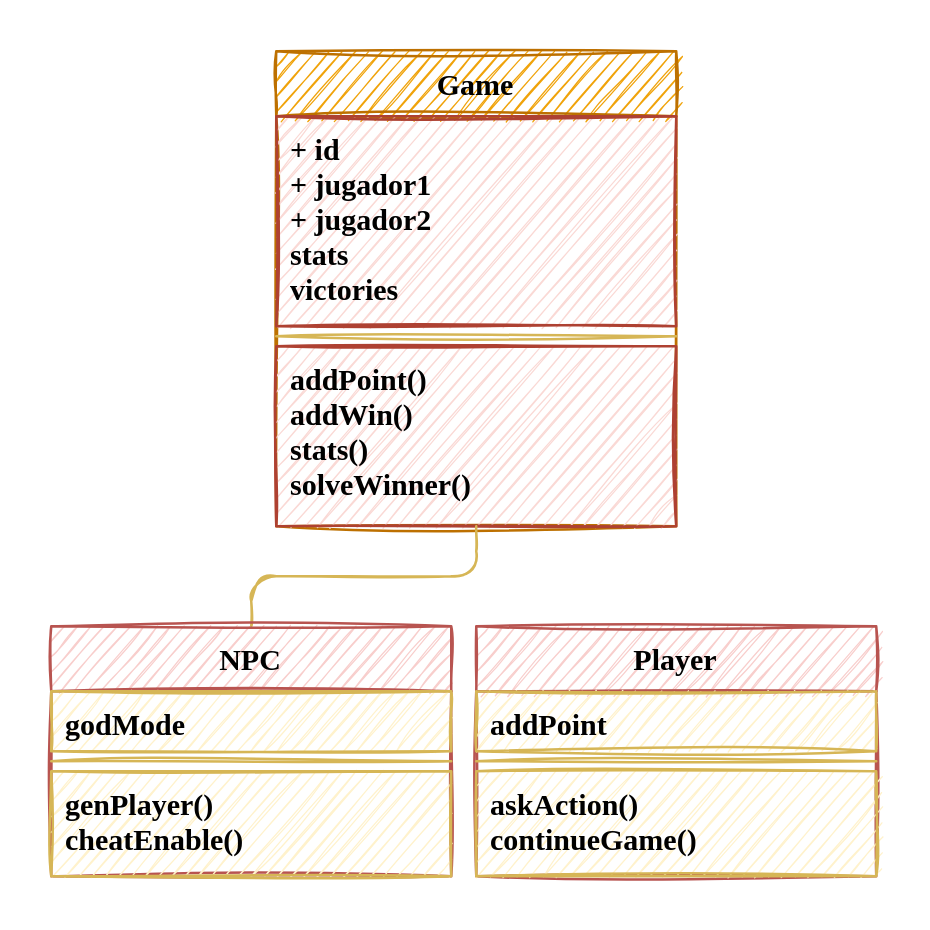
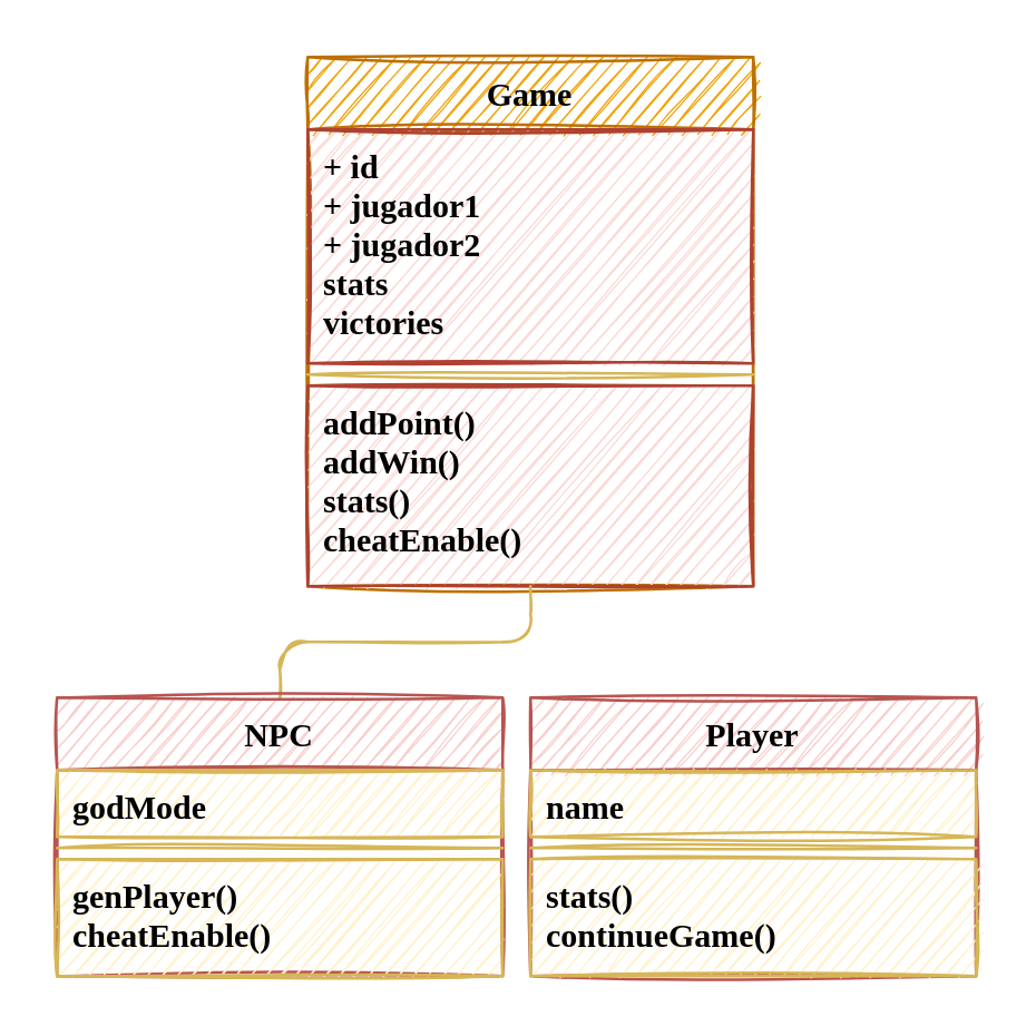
  <mxCell id="0" />
  <mxCell id="1" parent="0" />
  <mxCell id="2" value="Game" style="swimlane;fontStyle=1;align=center;verticalAlign=top;childLayout=stackLayout;horizontal=1;startSize=26;horizontalStack=0;resizeParent=1;resizeParentMax=0;resizeLast=0;collapsible=1;marginBottom=0;fontFamily=Handlee;fontSource=https%3A%2F%2Ffonts.googleapis.com%2Fcss%3Ffamily%3DHandlee;sketch=1;fillColor=#f0a30a;strokeColor=#BD7000;fontColor=#000000;" vertex="1" parent="1"><mxGeometry x="110" y="20" width="160" height="190" as="geometry" /></mxCell>
  <mxCell id="3" value="+ id&#10;+ jugador1&#10;+ jugador2&#10;stats&#10;victories" style="text;align=left;verticalAlign=top;spacingLeft=4;spacingRight=4;overflow=hidden;rotatable=0;points=[[0,0.5],[1,0.5]];portConstraint=eastwest;fontFamily=Handlee;fontSource=https%3A%2F%2Ffonts.googleapis.com%2Fcss%3Ffamily%3DHandlee;fontStyle=1;sketch=1;fillColor=#fad9d5;strokeColor=#ae4132;" vertex="1" parent="2"><mxGeometry y="26" width="160" height="84" as="geometry" /></mxCell>
  <mxCell id="4" value="" style="line;strokeWidth=1;align=left;verticalAlign=middle;spacingTop=-1;spacingLeft=3;spacingRight=3;rotatable=0;labelPosition=right;points=[];portConstraint=eastwest;fontFamily=Handlee;fontSource=https%3A%2F%2Ffonts.googleapis.com%2Fcss%3Ffamily%3DHandlee;fontStyle=1;sketch=1;fillColor=#fff2cc;strokeColor=#d6b656;" vertex="1" parent="2"><mxGeometry y="110" width="160" height="8" as="geometry" /></mxCell>
- <mxCell id="5" value="addPoint()&#10;addWin()&#10;stats()&#10;solveWinner()" style="text;align=left;verticalAlign=top;spacingLeft=4;spacingRight=4;overflow=hidden;rotatable=0;points=[[0,0.5],[1,0.5]];portConstraint=eastwest;fontFamily=Handlee;fontSource=https%3A%2F%2Ffonts.googleapis.com%2Fcss%3Ffamily%3DHandlee;fontStyle=1;sketch=1;fillColor=#fad9d5;strokeColor=#ae4132;" vertex="1" parent="2"><mxGeometry y="118" width="160" height="72" as="geometry" /></mxCell>
+ <mxCell id="5" value="addPoint()&#10;addWin()&#10;stats()&#10;cheatEnable()" style="text;align=left;verticalAlign=top;spacingLeft=4;spacingRight=4;overflow=hidden;rotatable=0;points=[[0,0.5],[1,0.5]];portConstraint=eastwest;fontFamily=Handlee;fontSource=https%3A%2F%2Ffonts.googleapis.com%2Fcss%3Ffamily%3DHandlee;fontStyle=1;sketch=1;fillColor=#fad9d5;strokeColor=#ae4132;" vertex="1" parent="2"><mxGeometry y="118" width="160" height="72" as="geometry" /></mxCell>
  <mxCell id="6" style="edgeStyle=orthogonalEdgeStyle;html=1;exitX=0.5;exitY=0;exitDx=0;exitDy=0;entryX=0.5;entryY=1;entryDx=0;entryDy=0;entryPerimeter=0;rounded=1;fontFamily=Handlee;fontSource=https%3A%2F%2Ffonts.googleapis.com%2Fcss%3Ffamily%3DHandlee;fontStyle=1;sketch=1;fillColor=#fff2cc;strokeColor=#d6b656;endArrow=none;" edge="1" parent="1" source="7" target="5"><mxGeometry relative="1" as="geometry" /></mxCell>
  <mxCell id="7" value="NPC" style="swimlane;fontStyle=1;align=center;verticalAlign=top;childLayout=stackLayout;horizontal=1;startSize=26;horizontalStack=0;resizeParent=1;resizeParentMax=0;resizeLast=0;collapsible=1;marginBottom=0;fontFamily=Handlee;fontSource=https%3A%2F%2Ffonts.googleapis.com%2Fcss%3Ffamily%3DHandlee;sketch=1;fillColor=#f8cecc;strokeColor=#b85450;" vertex="1" parent="1"><mxGeometry x="20" y="250" width="160" height="100" as="geometry" /></mxCell>
  <mxCell id="8" value="godMode" style="text;align=left;verticalAlign=top;spacingLeft=4;spacingRight=4;overflow=hidden;rotatable=0;points=[[0,0.5],[1,0.5]];portConstraint=eastwest;fontFamily=Handlee;fontSource=https%3A%2F%2Ffonts.googleapis.com%2Fcss%3Ffamily%3DHandlee;fontStyle=1;sketch=1;fillColor=#fff2cc;strokeColor=#d6b656;" vertex="1" parent="7"><mxGeometry y="26" width="160" height="24" as="geometry" /></mxCell>
  <mxCell id="9" value="" style="line;strokeWidth=1;align=left;verticalAlign=middle;spacingTop=-1;spacingLeft=3;spacingRight=3;rotatable=0;labelPosition=right;points=[];portConstraint=eastwest;fontFamily=Handlee;fontSource=https%3A%2F%2Ffonts.googleapis.com%2Fcss%3Ffamily%3DHandlee;fontStyle=1;sketch=1;fillColor=#fff2cc;strokeColor=#d6b656;" vertex="1" parent="7"><mxGeometry y="50" width="160" height="8" as="geometry" /></mxCell>
  <mxCell id="10" value="genPlayer()&#10;cheatEnable()" style="text;align=left;verticalAlign=top;spacingLeft=4;spacingRight=4;overflow=hidden;rotatable=0;points=[[0,0.5],[1,0.5]];portConstraint=eastwest;fontFamily=Handlee;fontSource=https%3A%2F%2Ffonts.googleapis.com%2Fcss%3Ffamily%3DHandlee;fontStyle=1;sketch=1;fillColor=#fff2cc;strokeColor=#d6b656;" vertex="1" parent="7"><mxGeometry y="58" width="160" height="42" as="geometry" /></mxCell>
  <mxCell id="11" value="Player" style="swimlane;fontStyle=1;align=center;verticalAlign=top;childLayout=stackLayout;horizontal=1;startSize=26;horizontalStack=0;resizeParent=1;resizeParentMax=0;resizeLast=0;collapsible=1;marginBottom=0;fontFamily=Handlee;fontSource=https%3A%2F%2Ffonts.googleapis.com%2Fcss%3Ffamily%3DHandlee;sketch=1;fillColor=#f8cecc;strokeColor=#b85450;" vertex="1" parent="1"><mxGeometry x="190" y="250" width="160" height="100" as="geometry" /></mxCell>
- <mxCell id="12" value="addPoint" style="text;align=left;verticalAlign=top;spacingLeft=4;spacingRight=4;overflow=hidden;rotatable=0;points=[[0,0.5],[1,0.5]];portConstraint=eastwest;fontFamily=Handlee;fontSource=https%3A%2F%2Ffonts.googleapis.com%2Fcss%3Ffamily%3DHandlee;fontStyle=1;sketch=1;fillColor=#fff2cc;strokeColor=#d6b656;" vertex="1" parent="11"><mxGeometry y="26" width="160" height="24" as="geometry" /></mxCell>
+ <mxCell id="12" value="name" style="text;align=left;verticalAlign=top;spacingLeft=4;spacingRight=4;overflow=hidden;rotatable=0;points=[[0,0.5],[1,0.5]];portConstraint=eastwest;fontFamily=Handlee;fontSource=https%3A%2F%2Ffonts.googleapis.com%2Fcss%3Ffamily%3DHandlee;fontStyle=1;sketch=1;fillColor=#fff2cc;strokeColor=#d6b656;" vertex="1" parent="11"><mxGeometry y="26" width="160" height="24" as="geometry" /></mxCell>
  <mxCell id="13" value="" style="line;strokeWidth=1;align=left;verticalAlign=middle;spacingTop=-1;spacingLeft=3;spacingRight=3;rotatable=0;labelPosition=right;points=[];portConstraint=eastwest;fontFamily=Handlee;fontSource=https%3A%2F%2Ffonts.googleapis.com%2Fcss%3Ffamily%3DHandlee;fontStyle=1;sketch=1;fillColor=#fff2cc;strokeColor=#d6b656;" vertex="1" parent="11"><mxGeometry y="50" width="160" height="8" as="geometry" /></mxCell>
- <mxCell id="14" value="askAction()&#10;continueGame()" style="text;align=left;verticalAlign=top;spacingLeft=4;spacingRight=4;overflow=hidden;rotatable=0;points=[[0,0.5],[1,0.5]];portConstraint=eastwest;fontFamily=Handlee;fontSource=https%3A%2F%2Ffonts.googleapis.com%2Fcss%3Ffamily%3DHandlee;fontStyle=1;sketch=1;fillColor=#fff2cc;strokeColor=#d6b656;" vertex="1" parent="11"><mxGeometry y="58" width="160" height="42" as="geometry" /></mxCell>
+ <mxCell id="14" value="stats()&#10;continueGame()" style="text;align=left;verticalAlign=top;spacingLeft=4;spacingRight=4;overflow=hidden;rotatable=0;points=[[0,0.5],[1,0.5]];portConstraint=eastwest;fontFamily=Handlee;fontSource=https%3A%2F%2Ffonts.googleapis.com%2Fcss%3Ffamily%3DHandlee;fontStyle=1;sketch=1;fillColor=#fff2cc;strokeColor=#d6b656;" vertex="1" parent="11"><mxGeometry y="58" width="160" height="42" as="geometry" /></mxCell>
